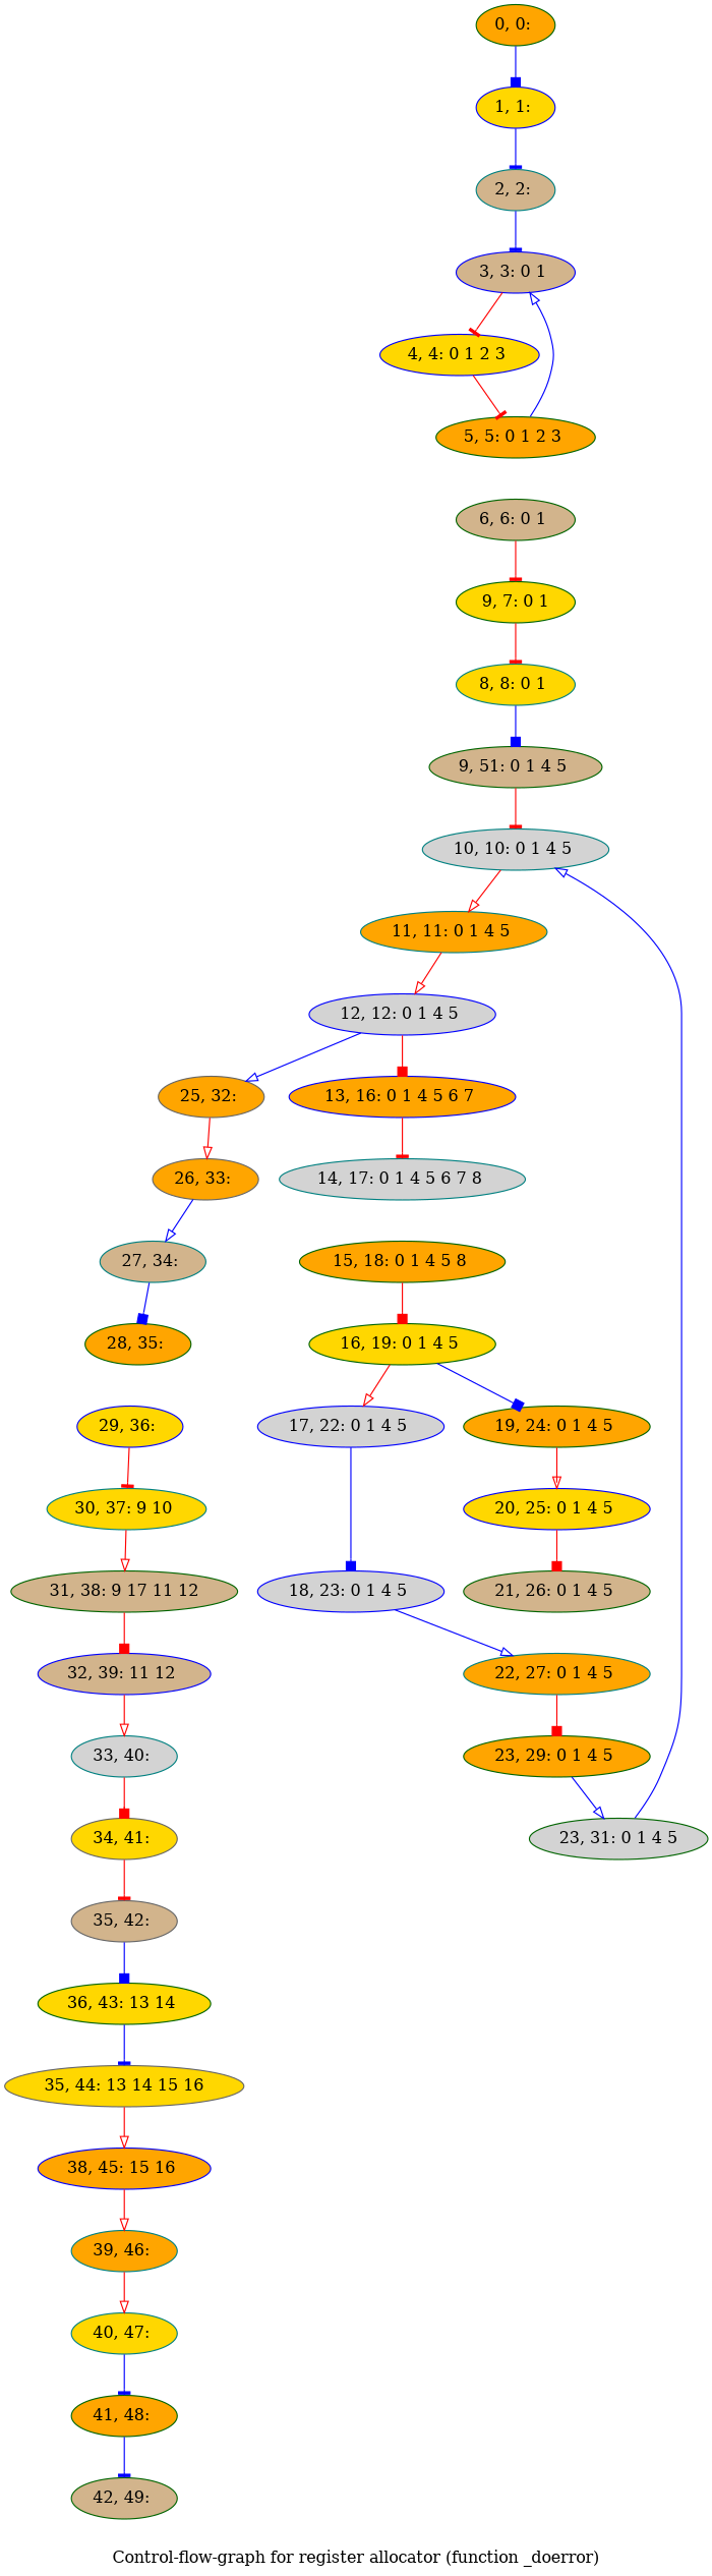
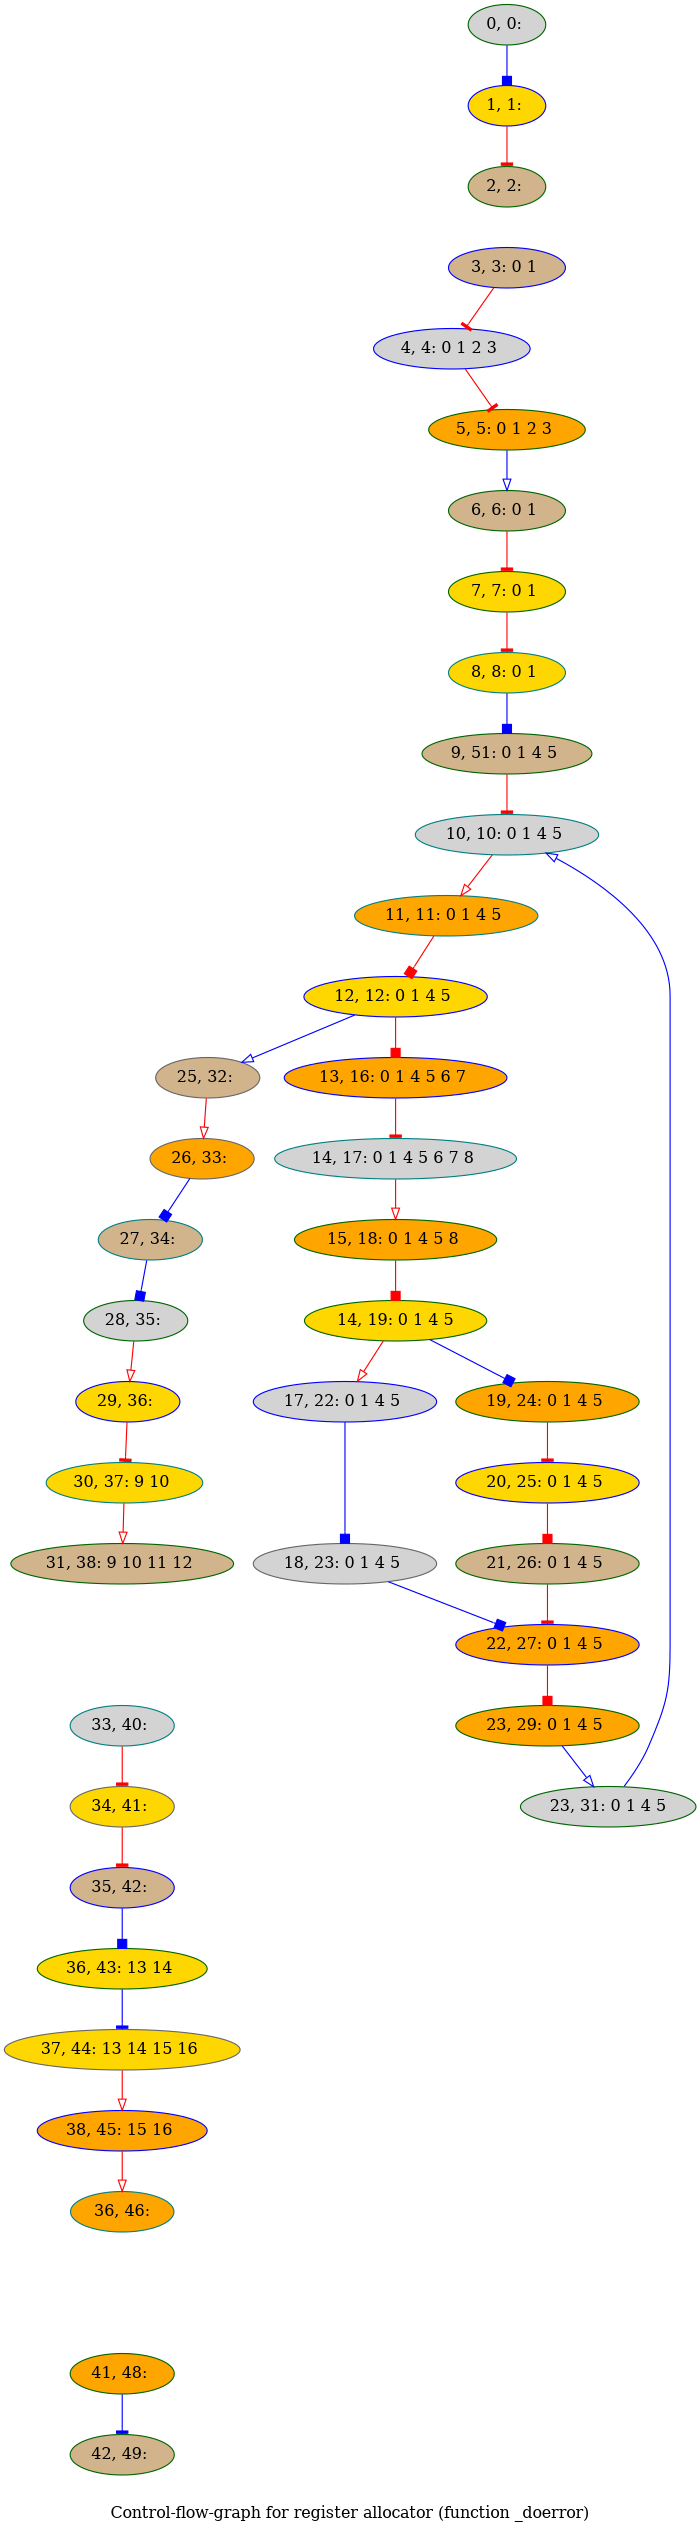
  digraph {
    label="Control-flow-graph for register allocator (function _doerror)"
    node [color=darkgreen fillcolor=orange style=filled]
    edge [arrowhead=tee color=red]
-   n1 [label="0, 0: "]
+   n1 [fillcolor=lightgrey label="0, 0: "]
    n2 [color=blue fillcolor=gold label="1, 1: "]
-   n3 [color=teal fillcolor=tan label="2, 2: "]
+   n3 [fillcolor=tan label="2, 2: "]
    n4 [color=blue fillcolor=tan label="3, 3: 0 1 "]
-   n5 [color=blue fillcolor=gold label="4, 4: 0 1 2 3 "]
+   n5 [color=blue fillcolor=lightgrey label="4, 4: 0 1 2 3 "]
    n6 [label="5, 5: 0 1 2 3 "]
    n7 [fillcolor=tan label="6, 6: 0 1 "]
-   n8 [fillcolor=gold label="9, 7: 0 1"]
+   n8 [fillcolor=gold label="7, 7: 0 1 "]
    n9 [color=teal fillcolor=gold label="8, 8: 0 1 "]
    n10 [fillcolor=tan label="9, 51: 0 1 4 5 "]
    n11 [color=teal fillcolor=lightgrey label="10, 10: 0 1 4 5 "]
    n12 [color=teal label="11, 11: 0 1 4 5 "]
-   n13 [color=blue fillcolor=lightgrey label="12, 12: 0 1 4 5 "]
+   n13 [color=blue fillcolor=gold label="12, 12: 0 1 4 5 "]
    n14 [color=blue label="13, 16: 0 1 4 5 6 7 "]
-   n15 [color=gray40 label="25, 32: "]
+   n15 [color=gray40 fillcolor=tan label="25, 32: "]
    n16 [color=teal fillcolor=lightgrey label="14, 17: 0 1 4 5 6 7 8 "]
    n17 [color=gray40 label="26, 33: "]
    n18 [label="15, 18: 0 1 4 5 8 "]
-   n19 [fillcolor=gold label="16, 19: 0 1 4 5 "]
+   n19 [fillcolor=gold label="14, 19: 0 1 4 5"]
    n20 [color=blue fillcolor=lightgrey label="17, 22: 0 1 4 5 "]
    n21 [label="19, 24: 0 1 4 5 "]
-   n22 [color=blue fillcolor=lightgrey label="18, 23: 0 1 4 5 "]
+   n22 [color=gray40 fillcolor=lightgrey label="18, 23: 0 1 4 5 "]
    n23 [color=blue fillcolor=gold label="20, 25: 0 1 4 5 "]
-   n24 [color=teal label="22, 27: 0 1 4 5 "]
+   n24 [color=blue label="22, 27: 0 1 4 5 "]
    n25 [label="23, 29: 0 1 4 5 "]
    n26 [fillcolor=tan label="21, 26: 0 1 4 5 "]
    n27 [fillcolor=lightgrey label="23, 31: 0 1 4 5"]
    n28 [color=teal fillcolor=tan label="27, 34: "]
-   n29 [label="28, 35: "]
+   n29 [fillcolor=lightgrey label="28, 35: "]
    n30 [color=blue fillcolor=gold label="29, 36: "]
    n31 [color=teal fillcolor=gold label="30, 37: 9 10 "]
-   n32 [fillcolor=tan label="31, 38: 9 17 11 12"]
-   n33 [color=blue fillcolor=tan label="32, 39: 11 12 "]
+   n32 [fillcolor=tan label="31, 38: 9 10 11 12 "]
    n34 [color=teal fillcolor=lightgrey label="33, 40: "]
    n35 [color=gray40 fillcolor=gold label="34, 41: "]
-   n36 [color=gray40 fillcolor=tan label="35, 42: "]
+   n36 [color=blue fillcolor=tan label="35, 42: "]
    n37 [fillcolor=gold label="36, 43: 13 14 "]
-   n38 [color=gray40 fillcolor=gold label="35, 44: 13 14 15 16"]
+   n38 [color=gray40 fillcolor=gold label="37, 44: 13 14 15 16 "]
    n39 [color=blue label="38, 45: 15 16 "]
-   n40 [color=teal label="39, 46: "]
-   n41 [color=teal fillcolor=gold label="40, 47: "]
+   n40 [color=teal label="36, 46:"]
    n42 [label="41, 48: "]
    n43 [fillcolor=tan label="42, 49: "]
    n1 -> n2 [arrowhead=box color=blue]
-   n2 -> n3 [color=blue]
-   n3 -> n4 [color=blue]
+   n2 -> n3
    n4 -> n5
    n5 -> n6
-   n6 -> n4 [arrowhead=onormal color=blue]
+   n6 -> n7 [arrowhead=onormal color=blue]
    n7 -> n8
    n8 -> n9
    n9 -> n10 [arrowhead=box color=blue]
    n10 -> n11
    n11 -> n12 [arrowhead=onormal]
-   n12 -> n13 [arrowhead=onormal]
+   n12 -> n13 [arrowhead=box]
    n13 -> n14 [arrowhead=box]
    n13 -> n15 [arrowhead=onormal color=blue]
    n14 -> n16
    n15 -> n17 [arrowhead=onormal]
-   n17 -> n28 [arrowhead=onormal color=blue]
+   n16 -> n18 [arrowhead=onormal]
+   n17 -> n28 [arrowhead=box color=blue]
    n18 -> n19 [arrowhead=box]
    n19 -> n20 [arrowhead=onormal]
    n19 -> n21 [arrowhead=box color=blue]
    n20 -> n22 [arrowhead=box color=blue]
-   n21 -> n23 [arrowhead=onormal]
-   n22 -> n24 [arrowhead=onormal color=blue]
+   n21 -> n23
+   n22 -> n24 [arrowhead=box color=blue]
    n23 -> n26 [arrowhead=box]
    n24 -> n25 [arrowhead=box]
    n25 -> n27 [arrowhead=onormal color=blue]
+   n26 -> n24
    n27 -> n11 [arrowhead=onormal color=blue]
    n28 -> n29 [arrowhead=box color=blue]
+   n29 -> n30 [arrowhead=onormal]
    n30 -> n31
    n31 -> n32 [arrowhead=onormal]
-   n32 -> n33 [arrowhead=box]
-   n33 -> n34 [arrowhead=onormal]
-   n34 -> n35 [arrowhead=box]
+   n34 -> n35
    n35 -> n36
    n36 -> n37 [arrowhead=box color=blue]
    n37 -> n38 [color=blue]
    n38 -> n39 [arrowhead=onormal]
    n39 -> n40 [arrowhead=onormal]
-   n40 -> n41 [arrowhead=onormal]
-   n41 -> n42 [color=blue]
    n42 -> n43 [color=blue]
  }
